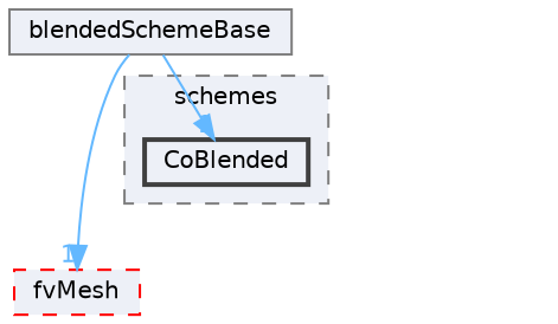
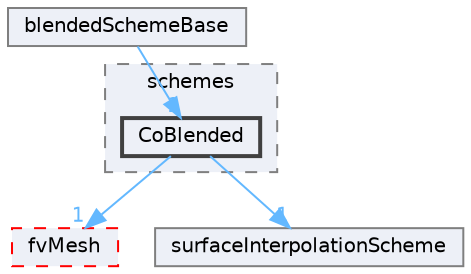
  digraph {
    compound=true
    node [color=grey50 fillcolor="#edf0f7" fontname=Helvetica fontsize=10 shape=box style=filled]
    edge [color=steelblue1 fontcolor=steelblue1 fontname=Helvetica fontsize=10 headlabel=1 labeldistance=1.5 labelfontname=Helvetica labelfontsize=10]
    n1 [color=grey25 height=0.2 label=CoBlended style="filled,bold" width=0.4]
    n2 [color=red height=0.2 label=fvMesh style="filled,dashed" width=0.4]
+   n3 [height=0.2 label=surfaceInterpolationScheme width=0.4]
    n4 [height=0.2 label=blendedSchemeBase width=0.4]
    subgraph cluster_1 {
      bgcolor="#edf0f7"
      fontname=Helvetica
      fontsize=10
      label=schemes
      pencolor=grey50
      style="filled,dashed"
      n1
    }
-   n4 -> n2
+   n1 -> n2
+   n1 -> n3
    n4 -> n1
  }
